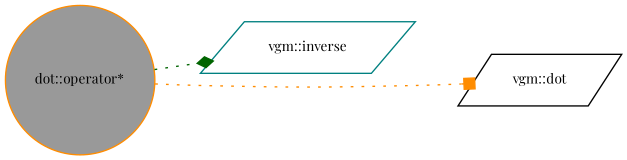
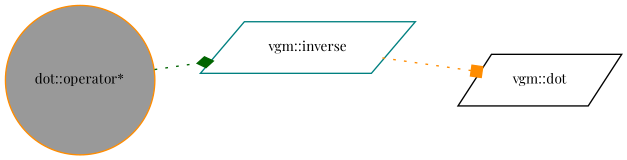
  digraph {
    fontname="Playfair Display"
    rankdir=LR
    node [fillcolor=white fontname="Playfair Display" fontsize=10 shape=parallelogram style=filled]
    edge [fontname="Playfair Display" fontsize=10 labelfontname=Helvetica labelfontsize=10 style=dotted]
    n1 [color=darkorange fillcolor=grey60 fontcolor=black height=0.2 label="dot::operator*" shape=circle width=0.4]
    n2 [color=teal height=0.2 label="vgm::inverse" width=0.4]
    n3 [color=black height=0.2 label="vgm::dot" width=0.4]
    n1 -> n2 [arrowhead=diamond color=darkgreen]
-   n1 -> n3 [arrowhead=box color=darkorange]
+   n2 -> n3 [arrowhead=box color=darkorange]
  }
